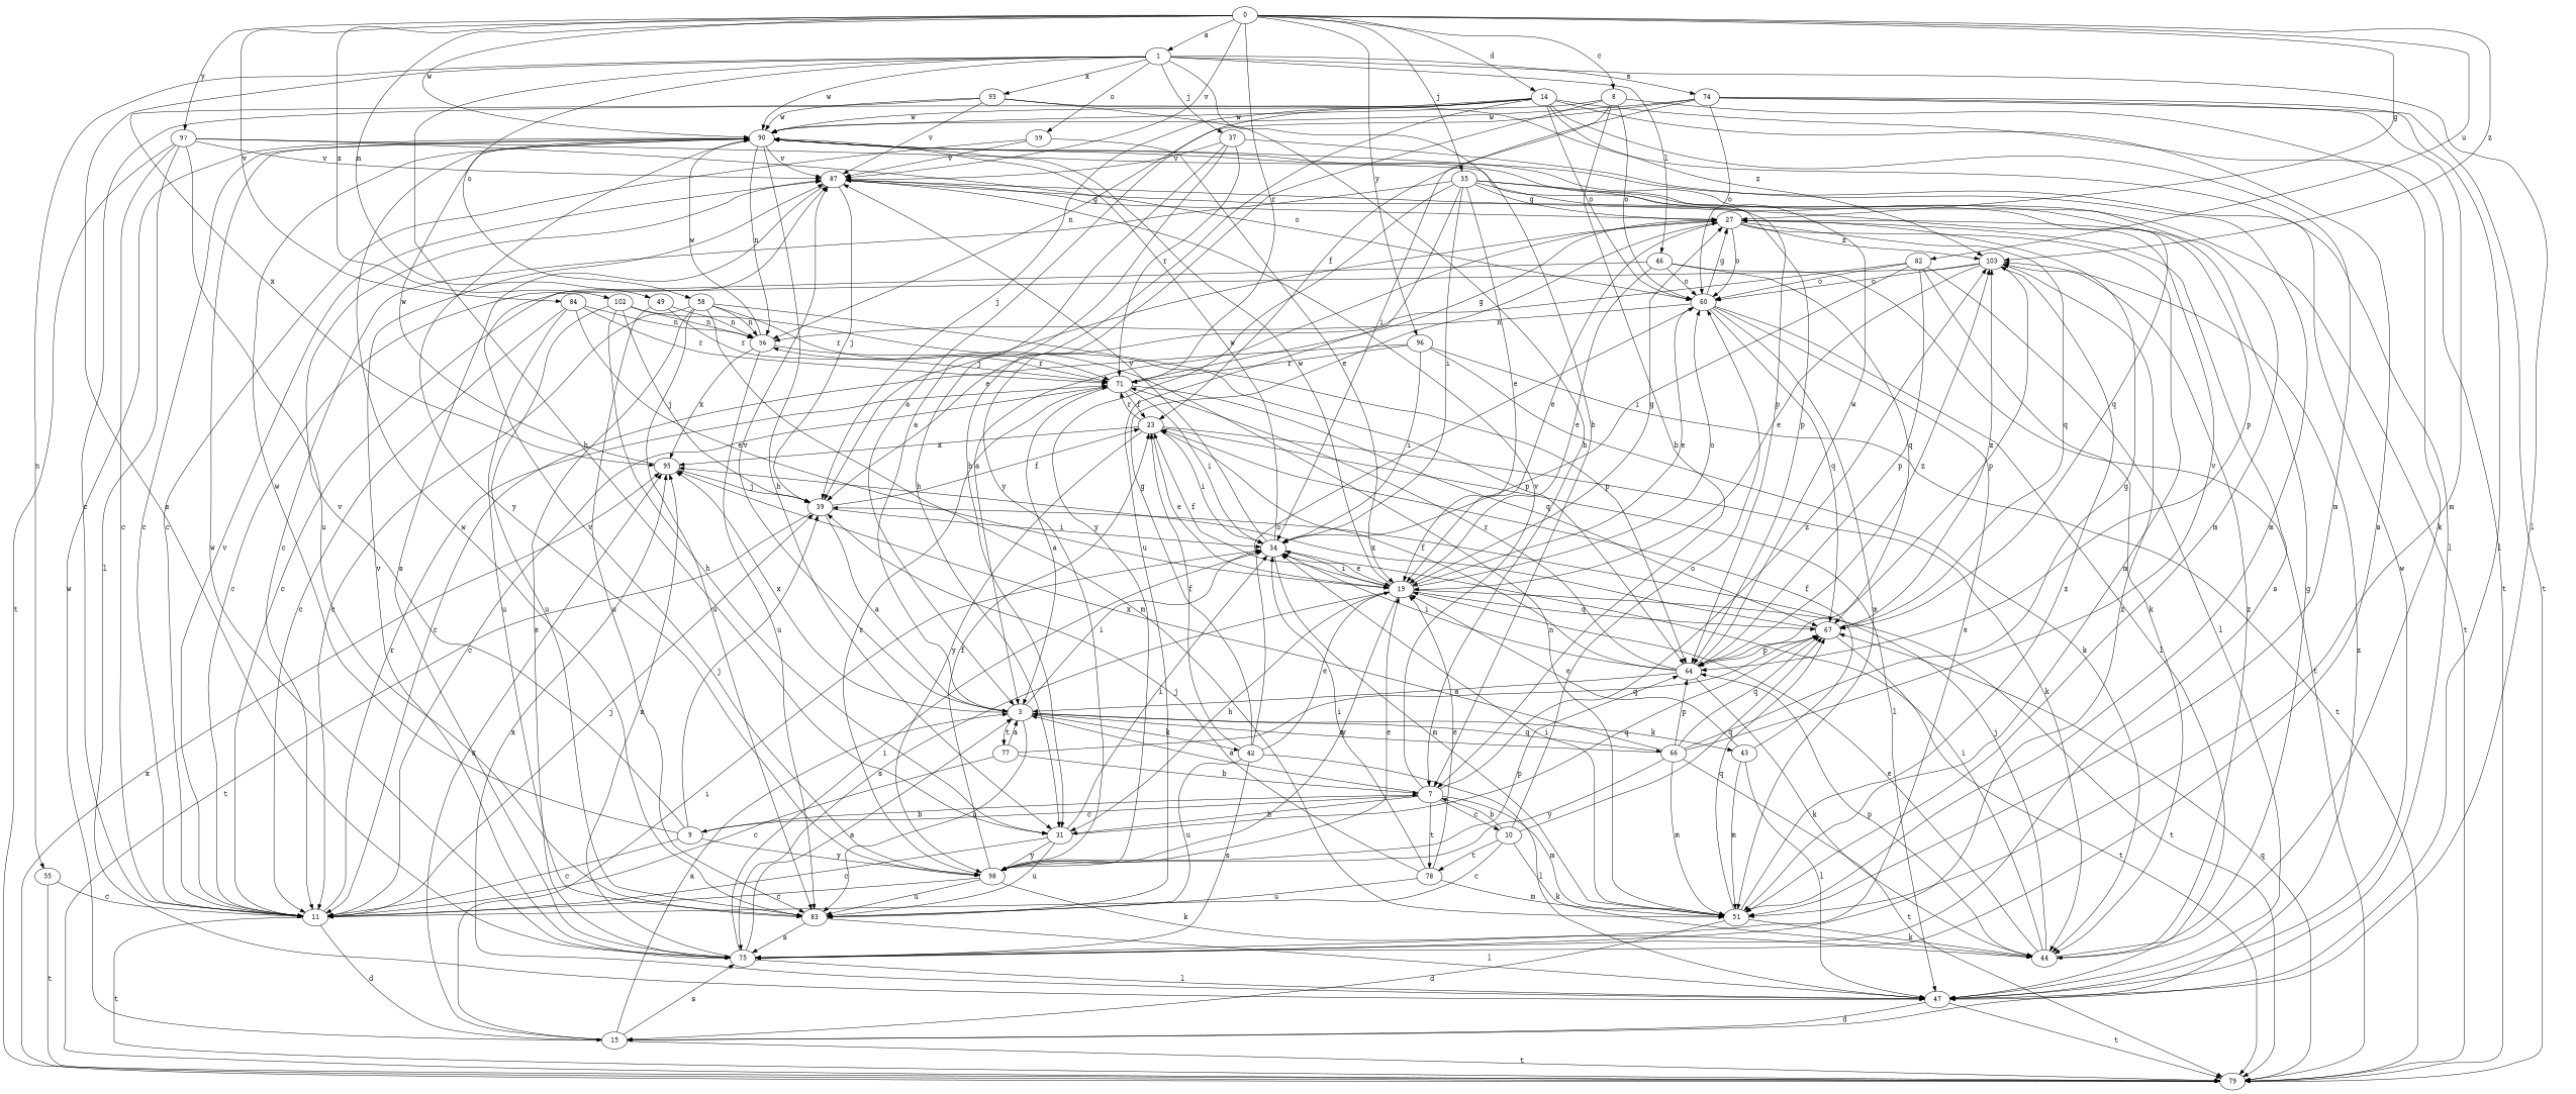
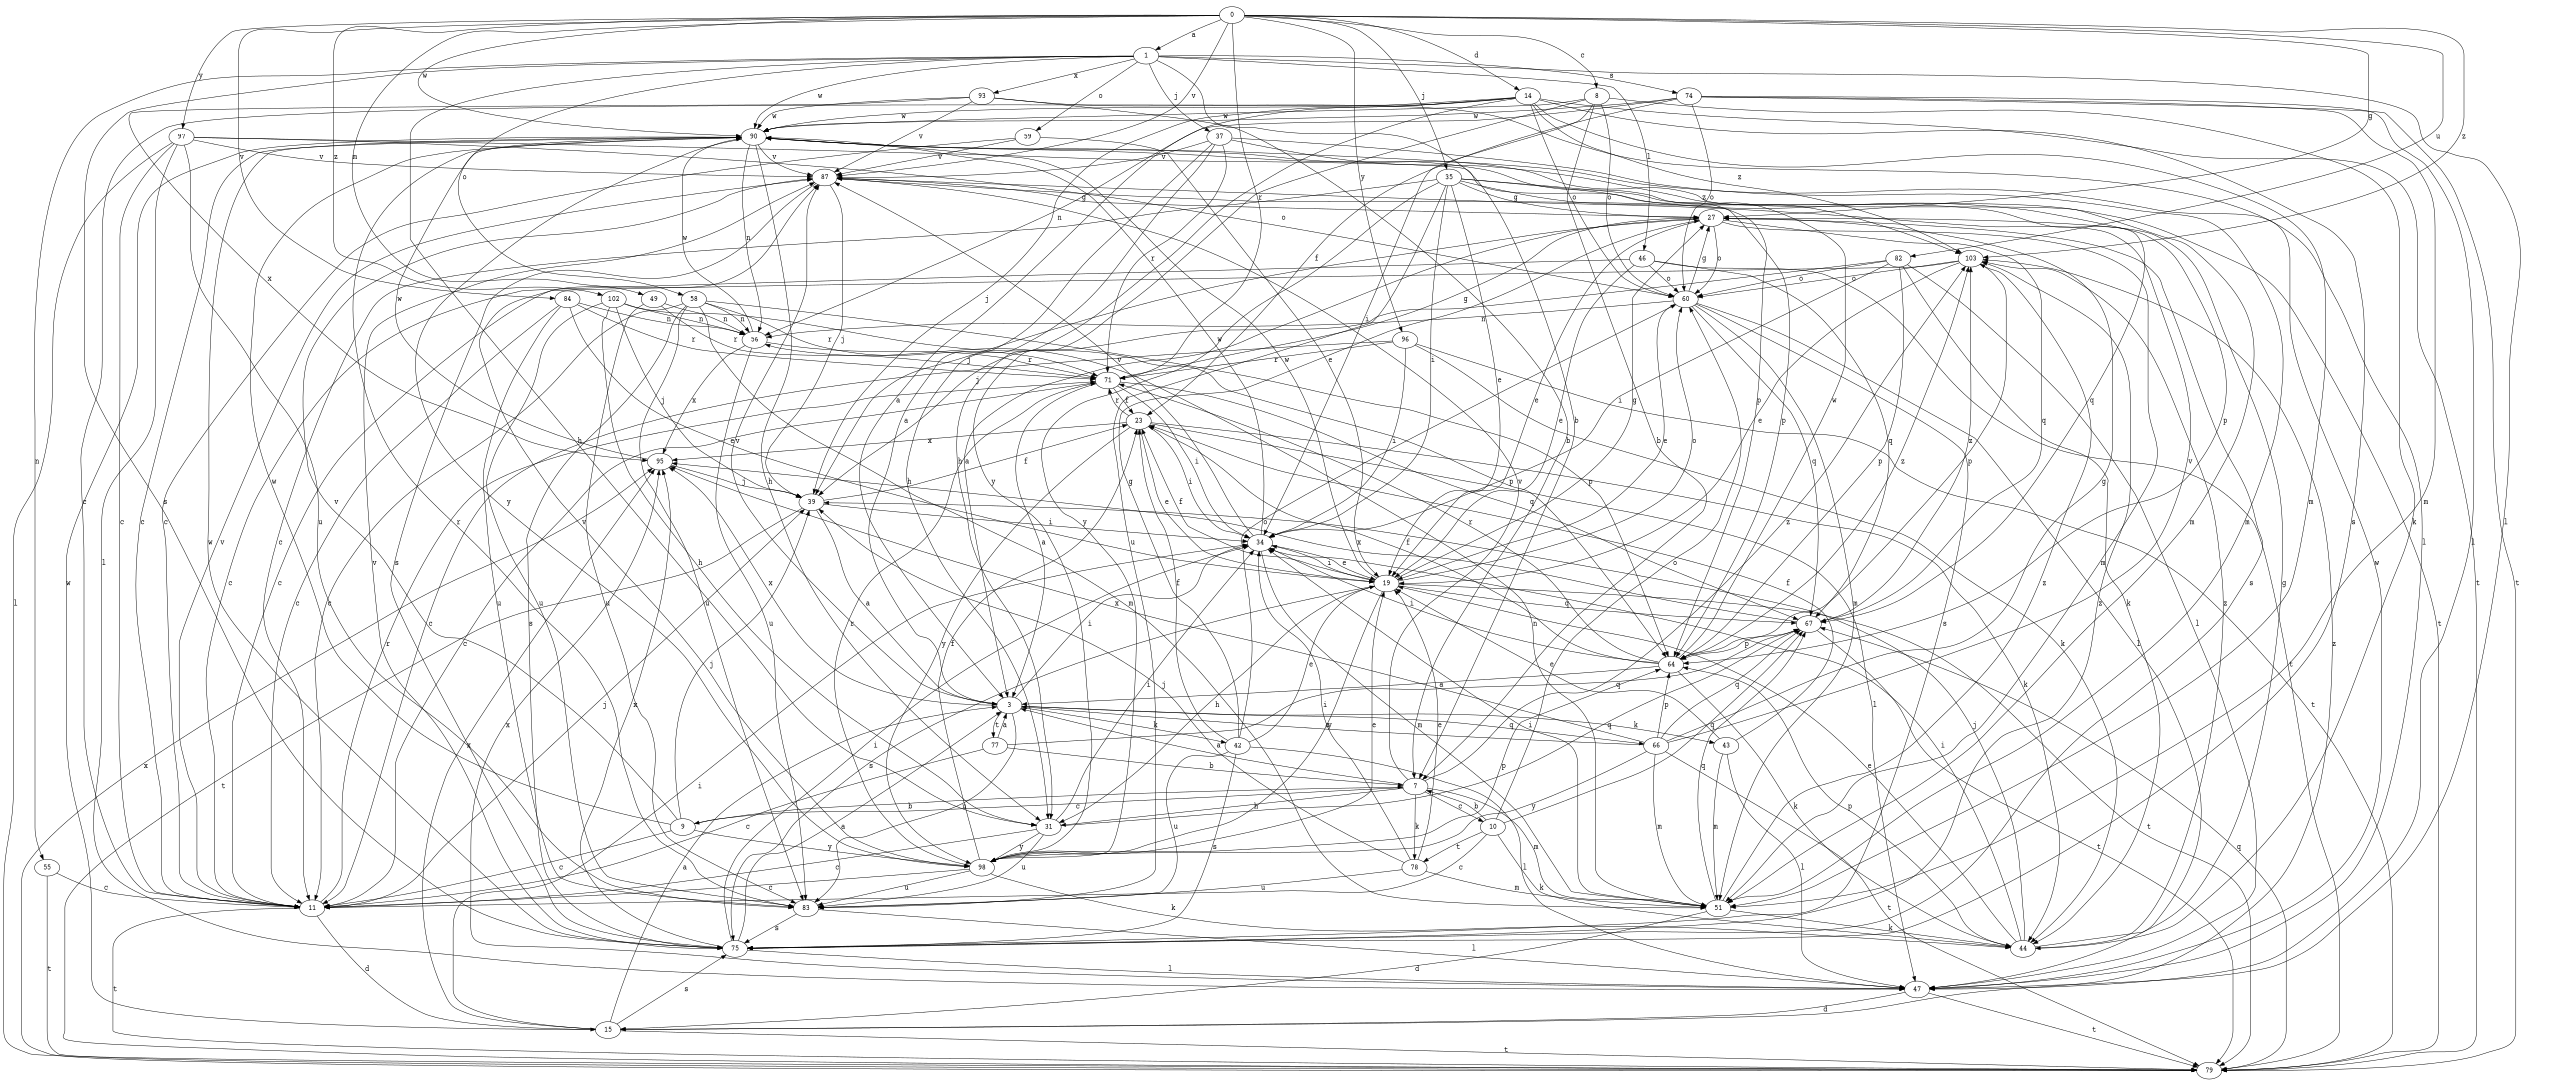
  strict digraph {
    fontname="Courier Prime"
    node [fontname="Courier Prime"]
    edge [fontname="Courier Prime"]
    0
    1
    8
    14
    27
    35
    49
    71
    82
    84
    87
    90
    96
    97
    102
    103
    7
    31
    37
    46
    47
    55
    58
    59
    74
    75
    93
    34
    44
    60
    98
    3
    51
    11
    39
    79
    67
    19
    83
    64
    56
    23
    9
    10
    78
    95
    15
    42
    43
    66
    77
    0 -> 1 [label=a]
    0 -> 8 [label=c]
    0 -> 14 [label=d]
    0 -> 27 [label=g]
    0 -> 35 [label=j]
    0 -> 49 [label=m]
    0 -> 71 [label=r]
    0 -> 82 [label=u]
    0 -> 84 [label=v]
    0 -> 87 [label=v]
    0 -> 90 [label=w]
    0 -> 96 [label=y]
    0 -> 97 [label=y]
    0 -> 102 [label=z]
    0 -> 103 [label=z]
    1 -> 90 [label=w]
    1 -> 7 [label=b]
    1 -> 31 [label=h]
    1 -> 37 [label=j]
    1 -> 46 [label=l]
    1 -> 47 [label=l]
    1 -> 55 [label=n]
    1 -> 58 [label=o]
    1 -> 59 [label=o]
    1 -> 74 [label=s]
    1 -> 75 [label=s]
    1 -> 93 [label=x]
    8 -> 90 [label=w]
    8 -> 7 [label=b]
    8 -> 34 [label=i]
    8 -> 44 [label=k]
    8 -> 60 [label=o]
    8 -> 98 [label=y]
    14 -> 90 [label=w]
    14 -> 103 [label=z]
    14 -> 31 [label=h]
    14 -> 75 [label=s]
    14 -> 60 [label=o]
    14 -> 3 [label=a]
    14 -> 51 [label=m]
    14 -> 11 [label=c]
    14 -> 39 [label=j]
    14 -> 79 [label=t]
-   27 -> 103 [label=z]
+   37 -> 103 [label=z]
    27 -> 75 [label=s]
    27 -> 60 [label=o]
    27 -> 3 [label=a]
    27 -> 51 [label=m]
    27 -> 39 [label=j]
    27 -> 67 [label=q]
    27 -> 19 [label=e]
    35 -> 27 [label=g]
    35 -> 34 [label=i]
    35 -> 98 [label=y]
    35 -> 11 [label=c]
    35 -> 79 [label=t]
    35 -> 67 [label=q]
    35 -> 19 [label=e]
    35 -> 83 [label=u]
    35 -> 64 [label=p]
    49 -> 71 [label=r]
    49 -> 83 [label=u]
    49 -> 56 [label=n]
    71 -> 27 [label=g]
    71 -> 34 [label=i]
    71 -> 3 [label=a]
    71 -> 11 [label=c]
    71 -> 67 [label=q]
    71 -> 23 [label=f]
    82 -> 47 [label=l]
    82 -> 34 [label=i]
    82 -> 44 [label=k]
    82 -> 60 [label=o]
-   82 -> 39 [label=e]
+   82 -> 39 [label=j]
    82 -> 64 [label=p]
    84 -> 71 [label=r]
    84 -> 11 [label=c]
    84 -> 19 [label=e]
    84 -> 83 [label=u]
    84 -> 56 [label=n]
    87 -> 27 [label=g]
    87 -> 75 [label=s]
    87 -> 39 [label=j]
    87 -> 64 [label=p]
    90 -> 87 [label=v]
    90 -> 31 [label=h]
    90 -> 98 [label=y]
    90 -> 51 [label=m]
    90 -> 11 [label=c]
    90 -> 56 [label=n]
    96 -> 71 [label=r]
    96 -> 34 [label=i]
    96 -> 44 [label=k]
    96 -> 11 [label=c]
    96 -> 79 [label=t]
    97 -> 87 [label=v]
    97 -> 47 [label=l]
    97 -> 60 [label=o]
    97 -> 11 [label=c]
-   97 -> 79 [label=t]
+   97 -> 79 [label=l]
    97 -> 83 [label=u]
    97 -> 64 [label=p]
    102 -> 31 [label=h]
    102 -> 39 [label=j]
    102 -> 83 [label=u]
    102 -> 64 [label=p]
    102 -> 56 [label=n]
    103 -> 60 [label=o]
    103 -> 11 [label=c]
    103 -> 19 [label=e]
    103 -> 64 [label=p]
    7 -> 87 [label=v]
    7 -> 103 [label=z]
    7 -> 31 [label=h]
    7 -> 3 [label=a]
    7 -> 51 [label=m]
    7 -> 9 [label=c]
    7 -> 10 [label=c]
-   7 -> 78 [label=t]
+   7 -> 78 [label=k]
    31 -> 34 [label=i]
    31 -> 98 [label=y]
    31 -> 11 [label=c]
    31 -> 67 [label=q]
    31 -> 83 [label=u]
    37 -> 71 [label=r]
    37 -> 87 [label=v]
    37 -> 31 [label=h]
    37 -> 3 [label=a]
    37 -> 51 [label=m]
    46 -> 60 [label=o]
    46 -> 11 [label=c]
    46 -> 79 [label=t]
    46 -> 67 [label=q]
    46 -> 19 [label=e]
    47 -> 90 [label=w]
    47 -> 79 [label=t]
    47 -> 95 [label=x]
    47 -> 15 [label=d]
    55 -> 11 [label=c]
    55 -> 79 [label=t]
    58 -> 71 [label=r]
    58 -> 75 [label=s]
    58 -> 51 [label=m]
    58 -> 11 [label=c]
    58 -> 83 [label=u]
    58 -> 64 [label=p]
    58 -> 56 [label=n]
    59 -> 87 [label=v]
    59 -> 11 [label=c]
    59 -> 19 [label=e]
    74 -> 90 [label=w]
    74 -> 47 [label=l]
    74 -> 60 [label=o]
    74 -> 51 [label=m]
    74 -> 79 [label=t]
    74 -> 56 [label=n]
    74 -> 23 [label=f]
    75 -> 87 [label=v]
    75 -> 90 [label=w]
    75 -> 103 [label=z]
    75 -> 47 [label=l]
    75 -> 34 [label=i]
    75 -> 3 [label=a]
    75 -> 95 [label=x]
    93 -> 87 [label=v]
    93 -> 90 [label=w]
    93 -> 7 [label=b]
    93 -> 47 [label=l]
    93 -> 95 [label=x]
    34 -> 87 [label=v]
    34 -> 90 [label=w]
    34 -> 51 [label=m]
    34 -> 19 [label=e]
    44 -> 27 [label=g]
    44 -> 103 [label=z]
    44 -> 34 [label=i]
    44 -> 39 [label=j]
    44 -> 19 [label=e]
    44 -> 64 [label=p]
    60 -> 27 [label=g]
    60 -> 47 [label=l]
    60 -> 75 [label=s]
    60 -> 51 [label=m]
    60 -> 67 [label=q]
    60 -> 19 [label=e]
    60 -> 56 [label=n]
    98 -> 71 [label=r]
    98 -> 87 [label=v]
    98 -> 44 [label=k]
    98 -> 11 [label=c]
    98 -> 19 [label=e]
    98 -> 83 [label=u]
    98 -> 64 [label=p]
    98 -> 23 [label=f]
    3 -> 87 [label=v]
    3 -> 34 [label=i]
    3 -> 83 [label=u]
    3 -> 95 [label=x]
    3 -> 42 [label=k]
    3 -> 43 [label=k]
    3 -> 66 [label=q]
    3 -> 77 [label=t]
    51 -> 103 [label=z]
    51 -> 34 [label=i]
    51 -> 44 [label=k]
    51 -> 67 [label=q]
    51 -> 56 [label=n]
    51 -> 15 [label=d]
    11 -> 71 [label=r]
    11 -> 87 [label=v]
    11 -> 39 [label=j]
    11 -> 79 [label=t]
    11 -> 15 [label=d]
    39 -> 34 [label=i]
    39 -> 3 [label=a]
    39 -> 79 [label=t]
    39 -> 23 [label=f]
    79 -> 67 [label=q]
    79 -> 95 [label=x]
    67 -> 103 [label=z]
    67 -> 79 [label=t]
    67 -> 64 [label=p]
    67 -> 95 [label=x]
    19 -> 27 [label=g]
    19 -> 90 [label=w]
    19 -> 31 [label=h]
    19 -> 75 [label=s]
    19 -> 34 [label=i]
    19 -> 60 [label=o]
    19 -> 98 [label=y]
    19 -> 79 [label=t]
    19 -> 67 [label=q]
    19 -> 23 [label=f]
-   83 -> 90 [label=w]
+   83 -> 90 [label=r]
    83 -> 47 [label=l]
    83 -> 75 [label=s]
    64 -> 71 [label=r]
    64 -> 90 [label=w]
    64 -> 103 [label=z]
    64 -> 34 [label=i]
    64 -> 44 [label=k]
    64 -> 3 [label=a]
    64 -> 23 [label=f]
    56 -> 71 [label=r]
    56 -> 90 [label=w]
    56 -> 83 [label=u]
    56 -> 95 [label=x]
    23 -> 71 [label=r]
    23 -> 47 [label=l]
    23 -> 34 [label=i]
    23 -> 44 [label=k]
    23 -> 98 [label=y]
    23 -> 19 [label=e]
    23 -> 95 [label=x]
    9 -> 87 [label=v]
    9 -> 90 [label=w]
    9 -> 7 [label=b]
    9 -> 98 [label=y]
    9 -> 11 [label=c]
    9 -> 39 [label=j]
    10 -> 7 [label=b]
    10 -> 44 [label=k]
    10 -> 60 [label=o]
    10 -> 11 [label=c]
    10 -> 67 [label=q]
    10 -> 78 [label=t]
    78 -> 34 [label=i]
    78 -> 51 [label=m]
    78 -> 39 [label=j]
    78 -> 19 [label=e]
    78 -> 83 [label=u]
    95 -> 90 [label=w]
    95 -> 39 [label=j]
    15 -> 90 [label=w]
    15 -> 103 [label=z]
    15 -> 75 [label=s]
    15 -> 34 [label=i]
    15 -> 3 [label=a]
    15 -> 79 [label=t]
    15 -> 95 [label=x]
    42 -> 27 [label=g]
    42 -> 47 [label=l]
    42 -> 75 [label=s]
    42 -> 60 [label=o]
    42 -> 19 [label=e]
    42 -> 83 [label=u]
    42 -> 23 [label=f]
    43 -> 47 [label=l]
    43 -> 51 [label=m]
    43 -> 19 [label=e]
    43 -> 23 [label=f]
    66 -> 27 [label=g]
    66 -> 87 [label=v]
    66 -> 98 [label=y]
    66 -> 3 [label=a]
    66 -> 51 [label=m]
    66 -> 79 [label=t]
    66 -> 67 [label=q]
    66 -> 64 [label=p]
    66 -> 95 [label=x]
    77 -> 7 [label=b]
    77 -> 3 [label=a]
    77 -> 11 [label=c]
    77 -> 67 [label=q]
  }
